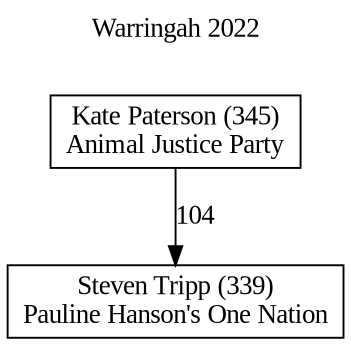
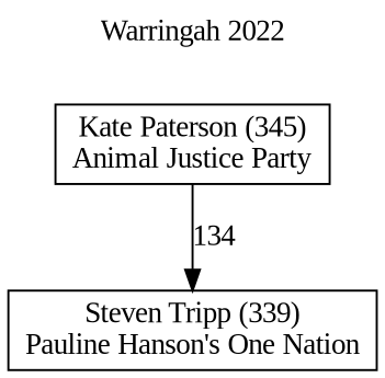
  digraph {
    label="Warringah 2022"
    labelloc=t
    mclimit=10
    fontname="Liberation Serif"
    node [shape=box fontname="Liberation Serif"]
    n1 [label="Steven Tripp (339)\nPauline Hanson's One Nation"]
    n2 [label="Kate Paterson (345)\nAnimal Justice Party"]
-   n2 -> n1 [label=104 fontname="Liberation Serif"]
+   n2 -> n1 [label=134 fontname="Liberation Serif"]
  }
